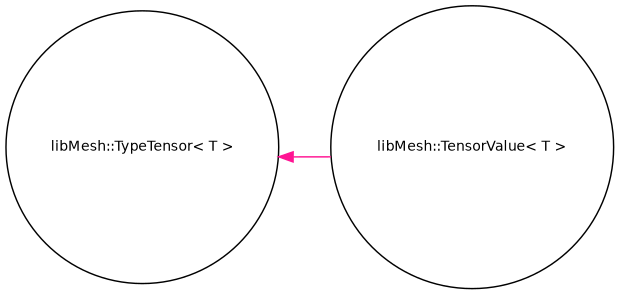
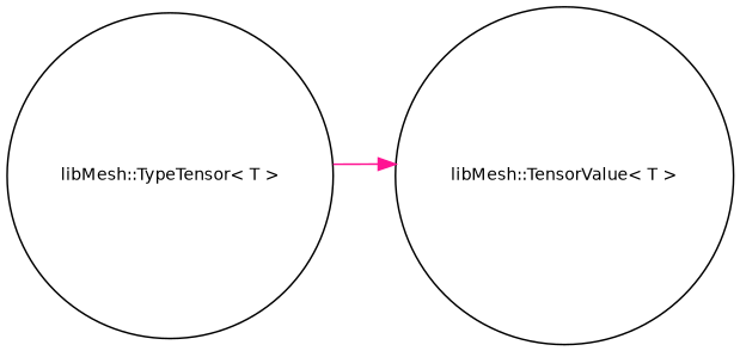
  digraph {
    rankdir=LR
    node [color=black fillcolor=white fontname=Helvetica fontsize=10 shape=circle style=filled]
    n1 [height=0.2 label="libMesh::TypeTensor\< T \>" width=0.4]
    n2 [height=0.2 label="libMesh::TensorValue\< T \>" width=0.4]
-   n1 -> n2 [color=deeppink dir=back fontname=Helvetica fontsize=10 labelfontname=Helvetica labelfontsize=10 style=solid]
+   n2 -> n1 [color=deeppink dir=back fontname=Helvetica fontsize=10 labelfontname=Helvetica labelfontsize=10 style=solid]
  }
